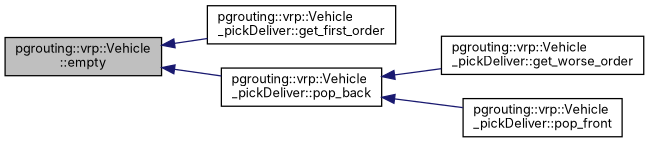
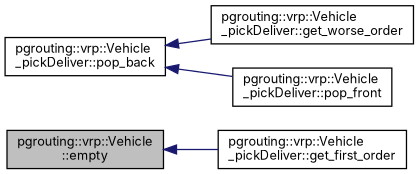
  digraph {
    fontname=Inter
    rankdir=LR
    node [color=black fillcolor=white fontname=Inter fontsize=10 shape=record style=filled]
    edge [color=midnightblue dir=back fontname=Inter fontsize=10 labelfontname=Helvetica labelfontsize=10 style=solid]
    n1 [fillcolor=grey75 fontcolor=black height=0.2 label="pgrouting::vrp::Vehicle\l::empty" width=0.4]
    n2 [height=0.2 label="pgrouting::vrp::Vehicle\l_pickDeliver::get_first_order" width=0.4]
    n3 [height=0.2 label="pgrouting::vrp::Vehicle\l_pickDeliver::pop_back" width=0.4]
    n4 [height=0.2 label="pgrouting::vrp::Vehicle\l_pickDeliver::get_worse_order" width=0.4]
    n5 [height=0.2 label="pgrouting::vrp::Vehicle\l_pickDeliver::pop_front" width=0.4]
    n1 -> n2
-   n1 -> n3
    n3 -> n4
    n3 -> n5
  }
